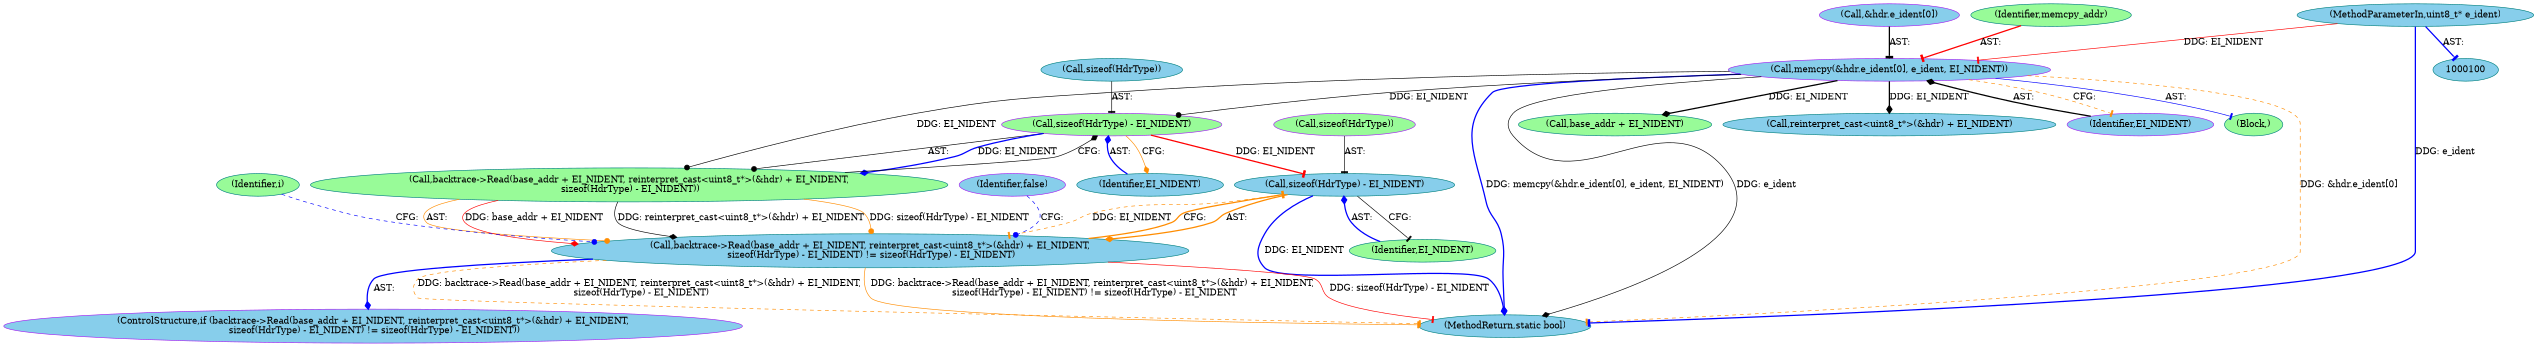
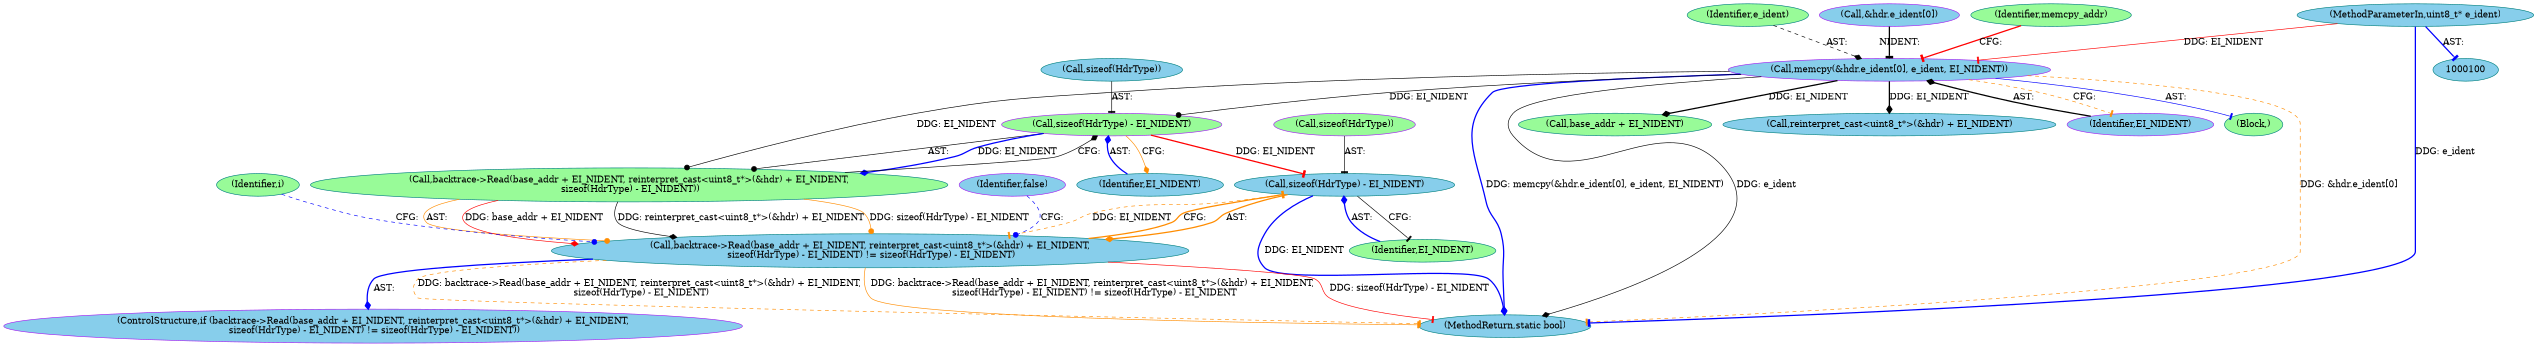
  digraph {
    node [color=teal fillcolor=skyblue style=filled]
    edge [arrowhead=tee color=black style=solid]
    n1 [label="(Call,sizeof(HdrType) - EI_NIDENT)"]
    n2 [label="(Call,backtrace->Read(base_addr + EI_NIDENT, reinterpret_cast<uint8_t*>(&hdr) + EI_NIDENT,\n sizeof(HdrType) - EI_NIDENT) != sizeof(HdrType) - EI_NIDENT)"]
    n3 [label="(MethodReturn,static bool)"]
    n4 [fillcolor=palegreen label="(Identifier,EI_NIDENT)"]
    n5 [color=purple label="(ControlStructure,if (backtrace->Read(base_addr + EI_NIDENT, reinterpret_cast<uint8_t*>(&hdr) + EI_NIDENT,\n sizeof(HdrType) - EI_NIDENT) != sizeof(HdrType) - EI_NIDENT))"]
    n6 [color=purple fillcolor=palegreen label="(Call,sizeof(HdrType) - EI_NIDENT)"]
    n7 [fillcolor=palegreen label="(Call,backtrace->Read(base_addr + EI_NIDENT, reinterpret_cast<uint8_t*>(&hdr) + EI_NIDENT,\n sizeof(HdrType) - EI_NIDENT))"]
    n8 [label="(Identifier,EI_NIDENT)"]
    n9 [color=purple label="(Call,memcpy(&hdr.e_ident[0], e_ident, EI_NIDENT))"]
    n10 [fillcolor=palegreen label="(Call,base_addr + EI_NIDENT)"]
    n11 [label="(Call,reinterpret_cast<uint8_t*>(&hdr) + EI_NIDENT)"]
    n12 [color=purple label="(Identifier,EI_NIDENT)"]
    n13 [fillcolor=palegreen label="(Block,)"]
    n14 [label="(MethodParameterIn,uint8_t* e_ident)"]
    1000100
    n16 [label="(Call,sizeof(HdrType))"]
    n17 [color=purple label="(Call,&hdr.e_ident[0])"]
    n18 [fillcolor=palegreen label="(Identifier,memcpy_addr)"]
+   n19 [fillcolor=palegreen label="(Identifier,e_ident)"]
    n20 [color=purple label="(Identifier,false)"]
    n21 [fillcolor=palegreen label="(Identifier,i)"]
    n22 [color=purple fillcolor=palegreen label="(Call,sizeof(HdrType))"]
    n1 -> n2 [arrowhead=diamond color=darkorange label="AST: " style=bold]
    n1 -> n2 [color=darkorange label="DDG: EI_NIDENT" style=dashed]
    n1 -> n3 [arrowhead=diamond color=blue label="DDG: EI_NIDENT" style=bold]
    n1 -> n4 [label="CFG: "]
    n2 -> n1 [color=darkorange label="CFG: " style=bold]
    n2 -> n3 [color=darkorange label="DDG: backtrace->Read(base_addr + EI_NIDENT, reinterpret_cast<uint8_t*>(&hdr) + EI_NIDENT,\n sizeof(HdrType) - EI_NIDENT) != sizeof(HdrType) - EI_NIDENT"]
    n2 -> n3 [color=red label="DDG: sizeof(HdrType) - EI_NIDENT"]
    n2 -> n3 [color=darkorange label="DDG: backtrace->Read(base_addr + EI_NIDENT, reinterpret_cast<uint8_t*>(&hdr) + EI_NIDENT,\n sizeof(HdrType) - EI_NIDENT)" style=dashed]
    n2 -> n5 [arrowhead=diamond color=blue label="AST: " style=bold]
    n4 -> n1 [arrowhead=diamond color=blue label="AST: " style=bold]
    n6 -> n1 [color=red label="DDG: EI_NIDENT" style=bold]
    n6 -> n7 [arrowhead=dot label="AST: "]
    n6 -> n7 [arrowhead=diamond color=blue label="DDG: EI_NIDENT" style=bold]
    n6 -> n8 [arrowhead=diamond color=darkorange label="CFG: "]
    n7 -> n2 [arrowhead=dot color=darkorange label="AST: "]
    n7 -> n2 [arrowhead=diamond color=red label="DDG: base_addr + EI_NIDENT"]
    n7 -> n2 [arrowhead=diamond label="DDG: reinterpret_cast<uint8_t*>(&hdr) + EI_NIDENT"]
    n7 -> n2 [arrowhead=dot color=darkorange label="DDG: sizeof(HdrType) - EI_NIDENT"]
    n7 -> n6 [arrowhead=diamond label="CFG: "]
    n8 -> n6 [arrowhead=diamond color=blue label="AST: " style=bold]
    n9 -> n3 [color=darkorange label="DDG: &hdr.e_ident[0]" style=dashed]
    n9 -> n3 [arrowhead=diamond color=blue label="DDG: memcpy(&hdr.e_ident[0], e_ident, EI_NIDENT)" style=bold]
    n9 -> n3 [arrowhead=diamond label="DDG: e_ident"]
    n9 -> n6 [arrowhead=dot label="DDG: EI_NIDENT"]
    n9 -> n7 [arrowhead=dot label="DDG: EI_NIDENT"]
    n9 -> n10 [arrowhead=diamond label="DDG: EI_NIDENT" style=bold]
    n9 -> n11 [arrowhead=diamond label="DDG: EI_NIDENT" style=bold]
    n9 -> n12 [color=darkorange label="CFG: " style=dashed]
    n9 -> n13 [color=blue label="AST: "]
    n12 -> n9 [arrowhead=diamond label="AST: " style=bold]
    n14 -> n3 [color=blue label="DDG: e_ident" style=bold]
    n14 -> n9 [color=red label="DDG: EI_NIDENT"]
    n14 -> 1000100 [color=blue label="AST: " style=bold]
    n16 -> n6 [label="AST: "]
-   n17 -> n9 [label="AST: " style=bold]
-   n18 -> n9 [color=red label="AST: " style=bold]
+   n17 -> n9 [label="NIDENT: " style=bold]
+   n18 -> n9 [color=red label="CFG: " style=bold]
+   n19 -> n9 [arrowhead=diamond label="AST: " style=dashed]
    n20 -> n2 [arrowhead=dot color=blue label="CFG: " style=dashed]
    n21 -> n2 [arrowhead=dot color=blue label="CFG: " style=dashed]
    n22 -> n1 [label="AST: "]
  }
